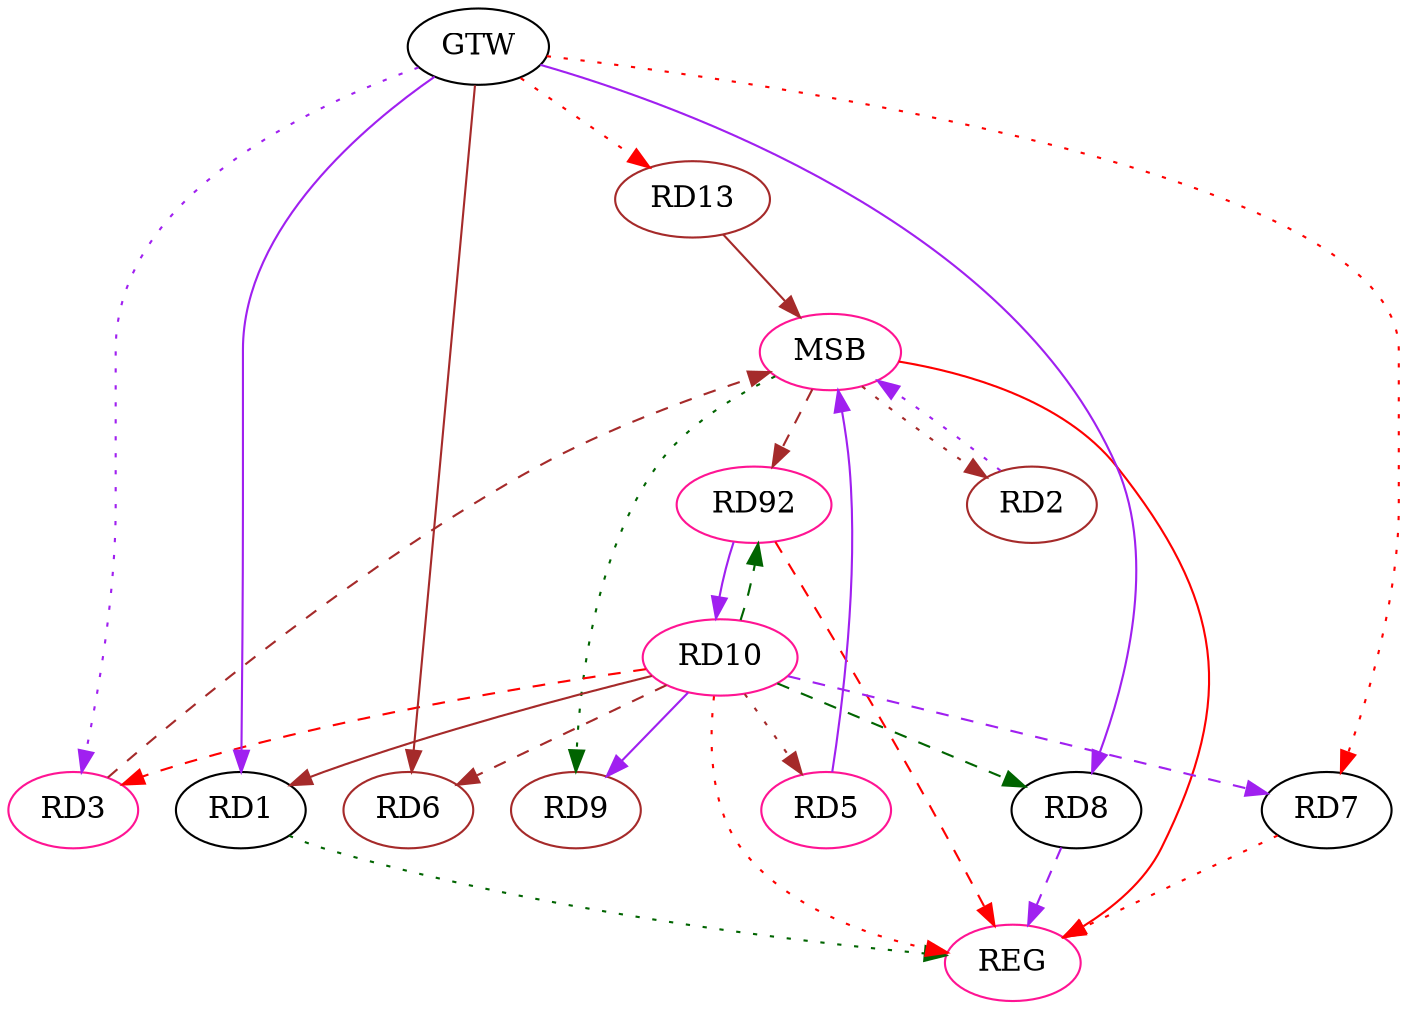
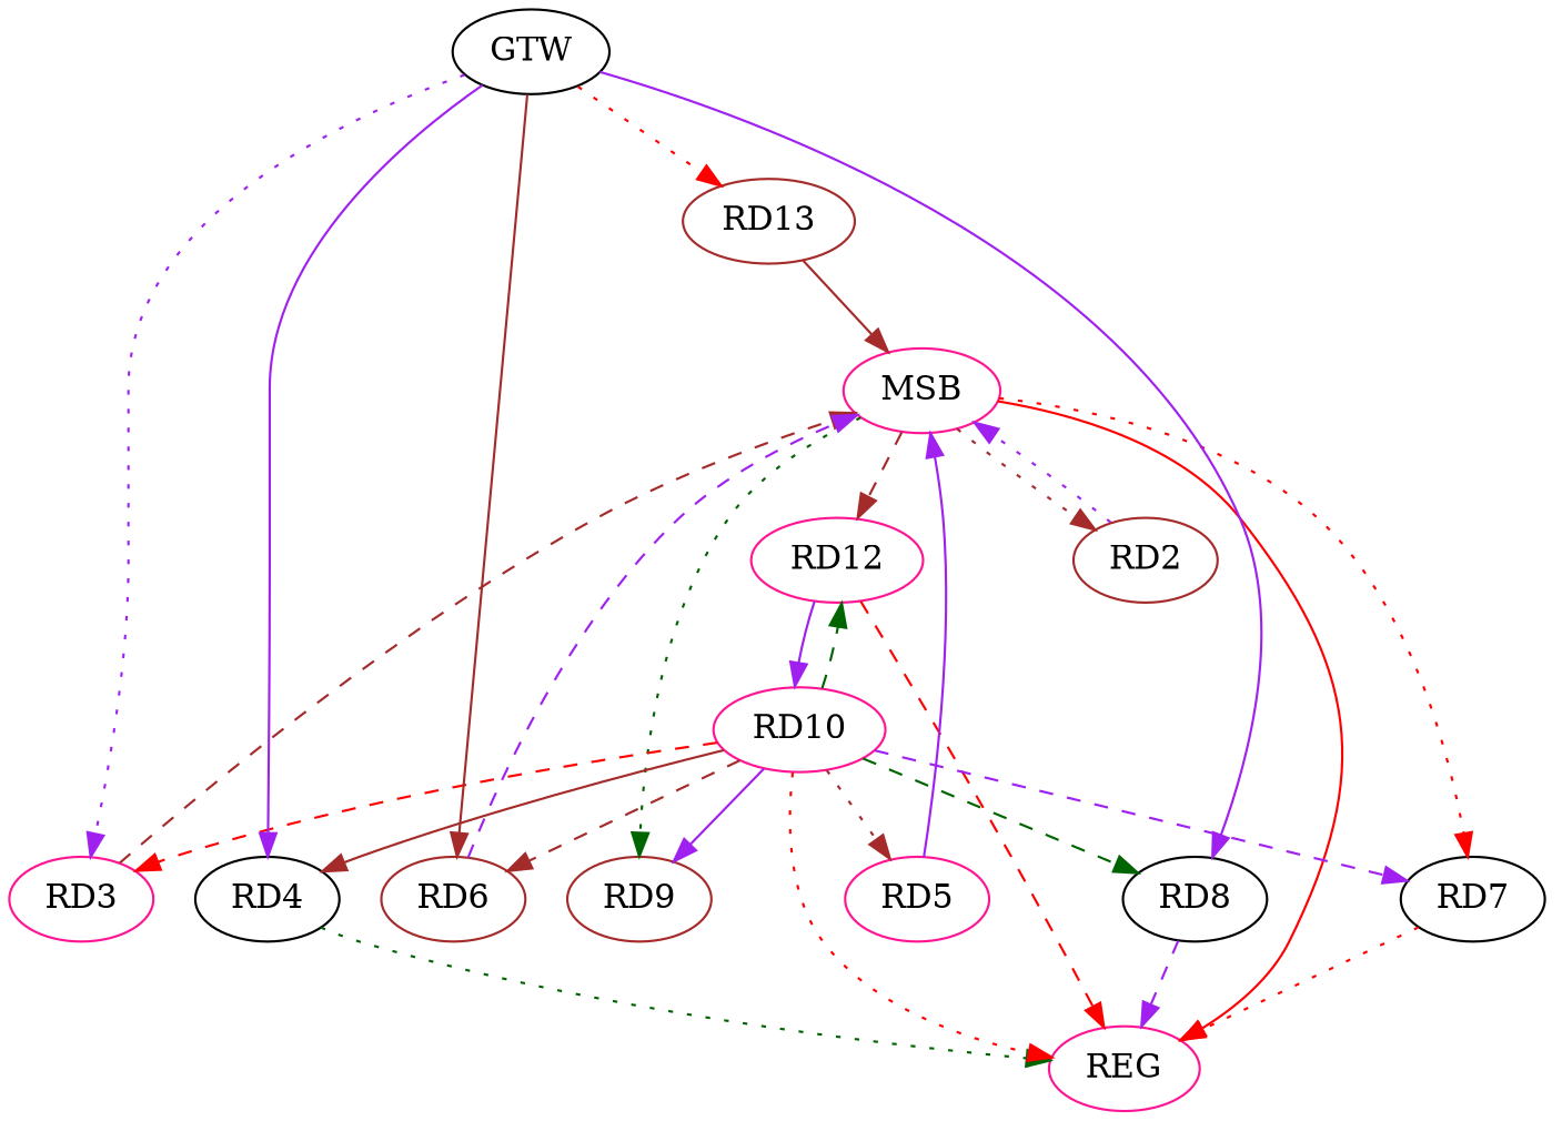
  strict digraph {
    node [color=deeppink]
    edge [color=purple style=dotted]
-   n1 [color=black label=RD1]
+   n1 [color=black label=RD4]
    n2 [label=REG]
    n3 [color=brown label=RD2]
    n4 [label=MSB]
    n5 [color=black label=RD7]
    n6 [color=brown label=RD9]
-   n7 [label=RD92]
+   n7 [label=RD12]
    n8 [label=RD3]
    n9 [label=RD5]
    n10 [color=brown label=RD6]
    n11 [color=black label=RD8]
    n12 [label=RD10]
    n13 [color=brown label=RD13]
    n14 [color=black label=GTW]
    n1 -> n2 [color=darkgreen]
    n3 -> n4
    n4 -> n2 [color=red style=solid]
    n4 -> n3 [color=brown]
-   n14 -> n5 [color=red]
+   n4 -> n5 [color=red]
    n4 -> n6 [color=darkgreen]
    n4 -> n7 [color=brown style=dashed]
    n5 -> n2 [color=red]
    n7 -> n2 [color=red style=dashed]
    n7 -> n12 [style=solid]
    n8 -> n4 [color=brown style=dashed]
    n9 -> n4 [style=solid]
+   n10 -> n4 [style=dashed]
    n11 -> n2 [style=dashed]
    n12 -> n1 [color=brown style=solid]
    n12 -> n2 [color=red]
    n12 -> n5 [style=dashed]
    n12 -> n6 [style=solid]
    n12 -> n7 [color=darkgreen style=dashed]
    n12 -> n8 [color=red style=dashed]
    n12 -> n9 [color=brown]
    n12 -> n10 [color=brown style=dashed]
    n12 -> n11 [color=darkgreen style=dashed]
    n13 -> n4 [color=brown style=solid]
    n14 -> n1 [style=solid]
    n14 -> n8
    n14 -> n10 [color=brown style=solid]
    n14 -> n11 [style=solid]
    n14 -> n13 [color=red]
  }
